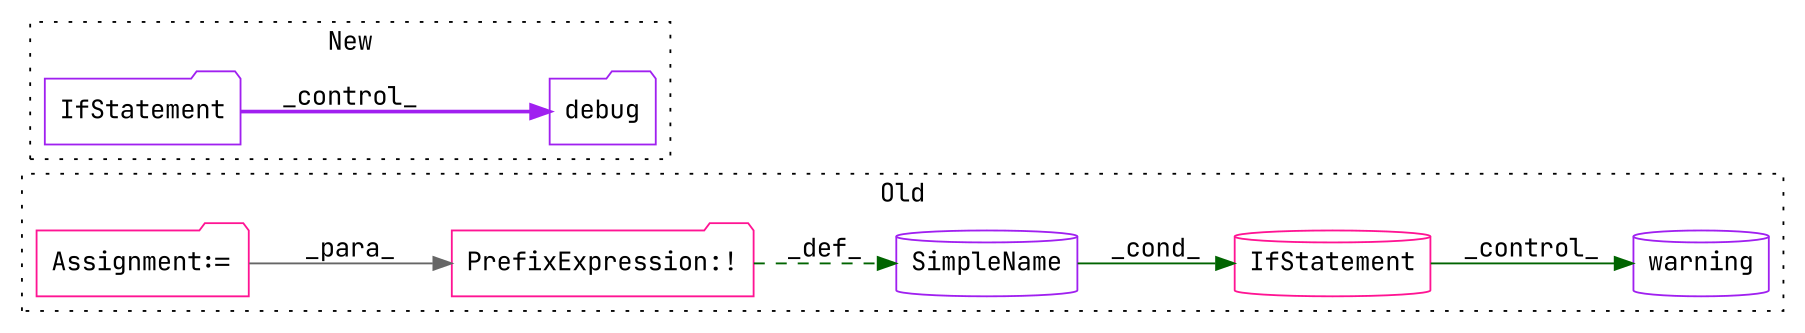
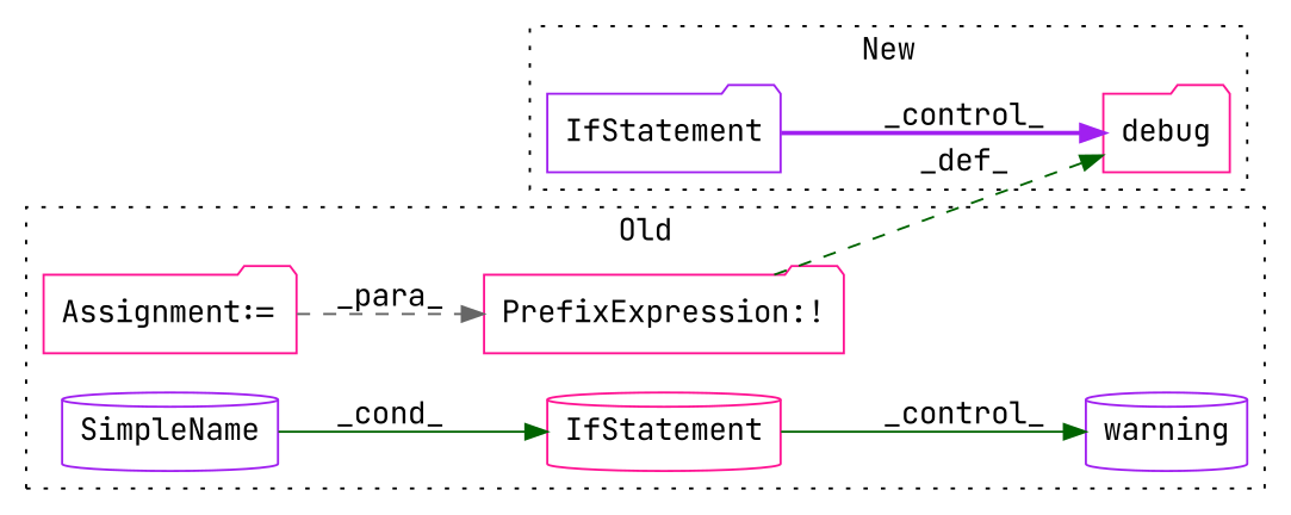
  digraph {
    fontname="JetBrains Mono"
    rankdir=LR
    node [a=32 color=purple fontname="JetBrains Mono" l="4,2" shape=folder]
    edge [color=darkgreen fontname="JetBrains Mono" style=solid]
    n1 [l=9 label=warning s=4722 shape=cylinder]
    n2 [a=25 color=deeppink label=IfStatement s="4518,4529" shape=cylinder]
    n3 [a=42 label=SimpleName shape=cylinder l=""]
    n4 [a=38 color=deeppink l=1 label="PrefixExpression:!" s=4522]
    n5 [a=7 color=deeppink l=6 label="Assignment:=" s=4373]
-   n6 [l=7 label=debug s=4628]
+   n6 [color=deeppink l=7 label=debug s=4628]
    n7 [a=25 label=IfStatement s="4597,4611"]
    subgraph cluster_1 {
      label=Old
      style=dotted
      n1
      n2
      n3
      n4
      n5
    }
    subgraph cluster_2 {
      label=New
      style=dotted
      n6
      n7
    }
    n2 -> n1 [label=_control_]
    n3 -> n2 [label=_cond_]
-   n4 -> n3 [label=_def_ style=dashed]
-   n5 -> n4 [color=gray40 label=_para_]
+   n4 -> n6 [label=_def_ style=dashed]
+   n5 -> n4 [color=gray40 label=_para_ style=dashed]
    n7 -> n6 [color=purple label=_control_ style=bold]
  }
